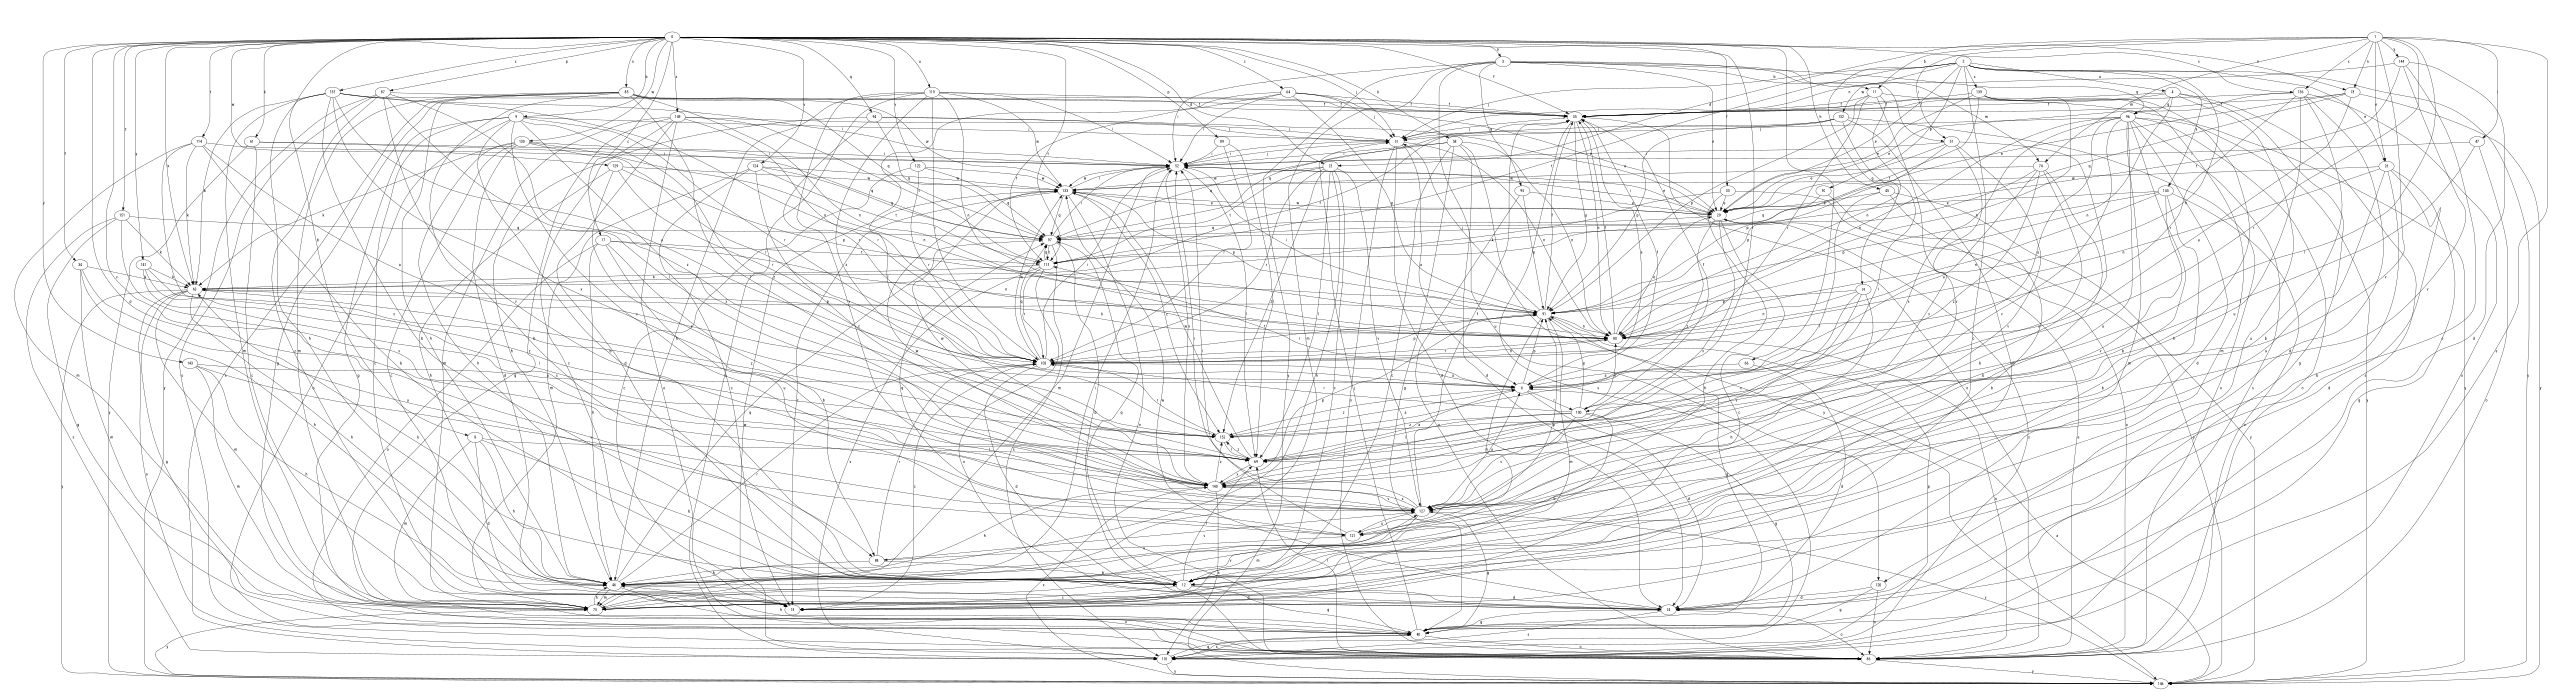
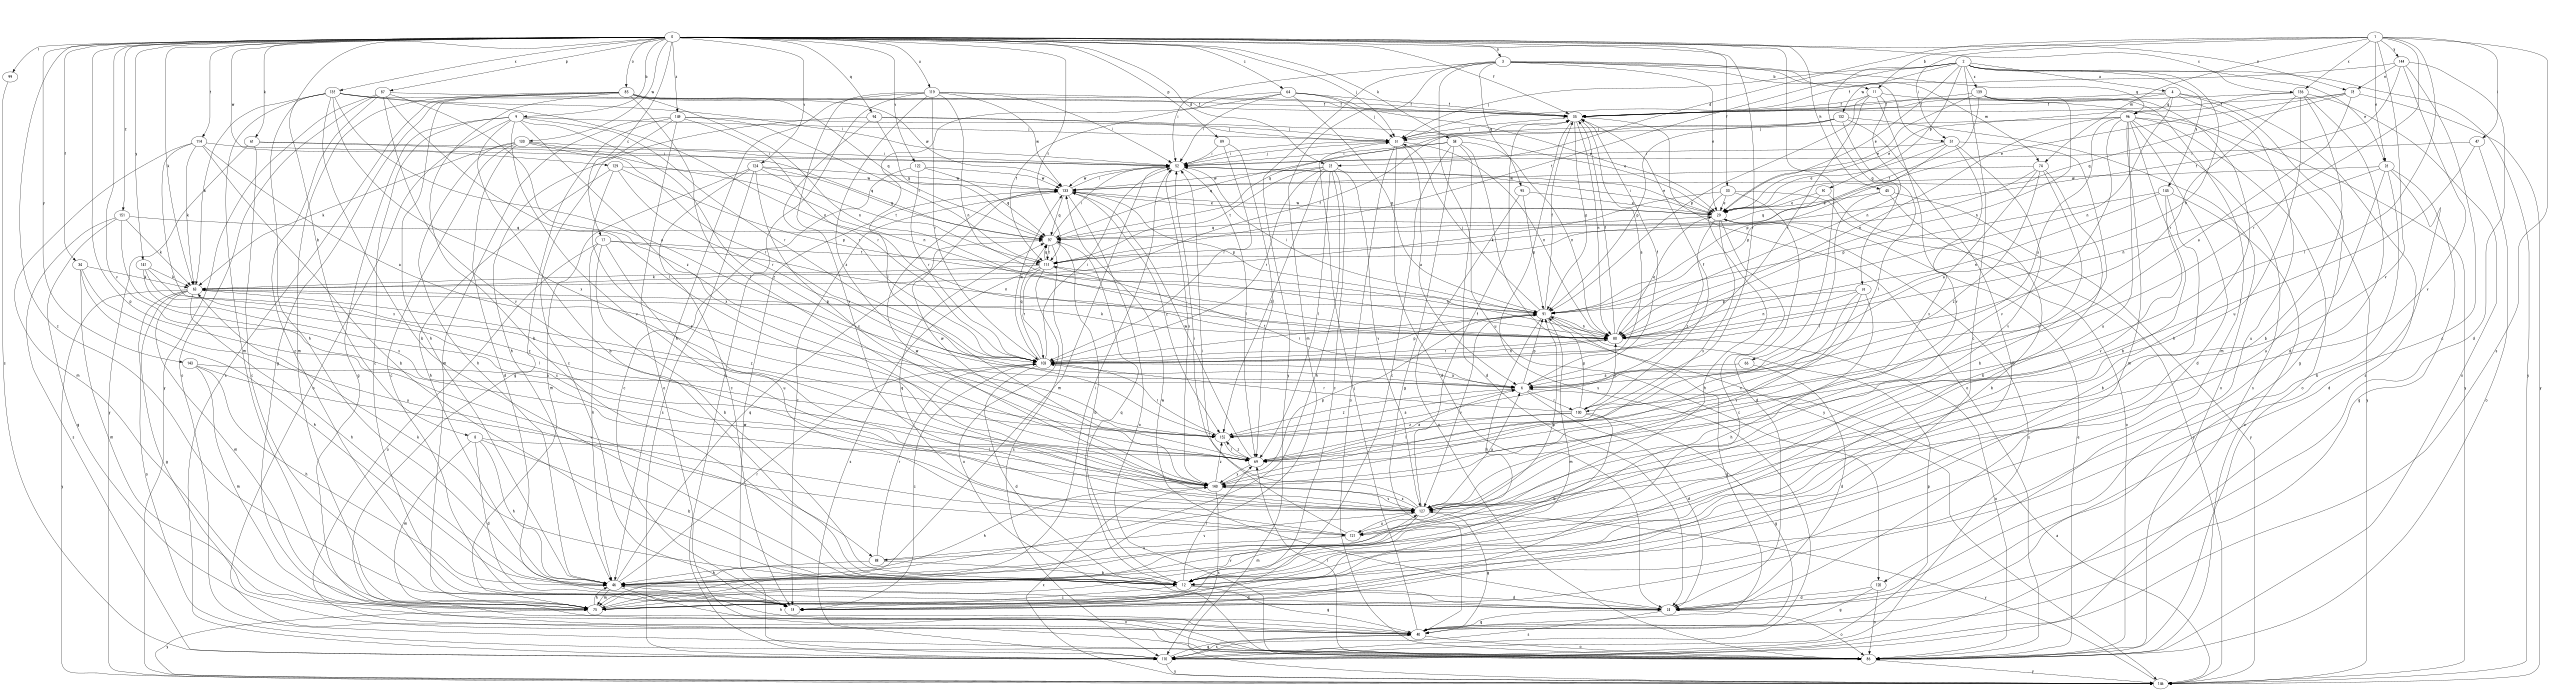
  strict digraph {
    fontname="Roboto Condensed"
    node [fontname="Roboto Condensed"]
    edge [fontname="Roboto Condensed"]
    0
    3
    8
    9
    17
    18
    23
    33
    34
    35
    45
    57
    58
    61
    63
    64
    66
    78
    85
    87
    88
    89
    94
+   99
    100
    114
    115
    119
    122
    124
    127
    129
    130
    135
    136
    141
    143
    149
    151
    11
    51
    74
    29
    146
    52
    75
    95
    96
    120
    69
    24
    12
    46
    40
    152
    86
    103
    140
    80
    121
    133
    110
    6
    91
    97
    1
    26
    47
    144
    2
    4
    38
    90
    132
    139
    145
    0 -> 3 [label=a]
    0 -> 8 [label=b]
    0 -> 9 [label=b]
    0 -> 17 [label=c]
+   0 -> 18 [label=c]
    0 -> 23 [label=d]
    0 -> 33 [label=f]
    0 -> 34 [label=f]
    0 -> 35 [label=f]
    0 -> 45 [label=h]
    0 -> 57 [label=j]
    0 -> 58 [label=k]
    0 -> 61 [label=k]
    0 -> 63 [label=k]
    0 -> 64 [label=c]
    0 -> 66 [label=l]
    0 -> 78 [label=n]
    0 -> 85 [label=o]
    0 -> 87 [label=p]
    0 -> 88 [label=p]
    0 -> 89 [label=p]
    0 -> 94 [label=q]
+   0 -> 99 [label=r]
    0 -> 100 [label=r]
    0 -> 114 [label=t]
    0 -> 115 [label=t]
    0 -> 119 [label=u]
    0 -> 122 [label=v]
    0 -> 124 [label=v]
    0 -> 127 [label=v]
    0 -> 129 [label=w]
    0 -> 130 [label=w]
    0 -> 135 [label=x]
    0 -> 136 [label=x]
    0 -> 141 [label=y]
    0 -> 143 [label=y]
    0 -> 149 [label=z]
    0 -> 151 [label=z]
    3 -> 11 [label=b]
    3 -> 51 [label=i]
    3 -> 74 [label=m]
    3 -> 29 [label=e]
    3 -> 146 [label=y]
    3 -> 52 [label=i]
    3 -> 75 [label=m]
    3 -> 95 [label=q]
    3 -> 96 [label=q]
    3 -> 120 [label=u]
    8 -> 75 [label=m]
    8 -> 69 [label=l]
    8 -> 24 [label=d]
    8 -> 12 [label=b]
    8 -> 46 [label=h]
    9 -> 18 [label=c]
    9 -> 57 [label=j]
    9 -> 127 [label=v]
    9 -> 12 [label=b]
    9 -> 40 [label=g]
    9 -> 152 [label=z]
    9 -> 86 [label=o]
    9 -> 103 [label=r]
    9 -> 140 [label=x]
    17 -> 115 [label=t]
-   17 -> 88 [label=b]
+   17 -> 12 [label=b]
    17 -> 46 [label=h]
    17 -> 86 [label=o]
    17 -> 80 [label=n]
    17 -> 121 [label=u]
    23 -> 18 [label=c]
    23 -> 115 [label=t]
    23 -> 127 [label=v]
    23 -> 69 [label=l]
    23 -> 46 [label=h]
    23 -> 152 [label=z]
    23 -> 103 [label=r]
    23 -> 133 [label=w]
    33 -> 63 [label=k]
    33 -> 29 [label=e]
    33 -> 146 [label=y]
-   149 -> 24 [label=d]
+   33 -> 24 [label=d]
    33 -> 46 [label=h]
    34 -> 63 [label=k]
    34 -> 75 [label=m]
    34 -> 46 [label=h]
    34 -> 121 [label=u]
    35 -> 57 [label=j]
    35 -> 86 [label=o]
    35 -> 80 [label=n]
    35 -> 110 [label=s]
    35 -> 6 [label=a]
    35 -> 91 [label=p]
    45 -> 29 [label=e]
    45 -> 146 [label=y]
    45 -> 69 [label=l]
    45 -> 86 [label=o]
    57 -> 52 [label=i]
    57 -> 24 [label=d]
    57 -> 86 [label=o]
    57 -> 80 [label=n]
    57 -> 6 [label=a]
    58 -> 18 [label=c]
    58 -> 146 [label=y]
    58 -> 52 [label=i]
    58 -> 24 [label=d]
    58 -> 40 [label=g]
    58 -> 80 [label=n]
    58 -> 97 [label=q]
    61 -> 18 [label=c]
    61 -> 146 [label=y]
    61 -> 52 [label=i]
    61 -> 97 [label=q]
    63 -> 35 [label=f]
    63 -> 146 [label=y]
    63 -> 75 [label=m]
    63 -> 46 [label=h]
    63 -> 40 [label=g]
    63 -> 152 [label=z]
    63 -> 86 [label=o]
    63 -> 91 [label=p]
    64 -> 35 [label=f]
    64 -> 57 [label=j]
    64 -> 115 [label=t]
    64 -> 29 [label=e]
    64 -> 52 [label=i]
    64 -> 69 [label=l]
    64 -> 91 [label=p]
    66 -> 24 [label=d]
    66 -> 6 [label=a]
    78 -> 35 [label=f]
    78 -> 29 [label=e]
    78 -> 146 [label=y]
    78 -> 6 [label=a]
    78 -> 97 [label=q]
    85 -> 35 [label=f]
    85 -> 75 [label=m]
    85 -> 69 [label=l]
    85 -> 12 [label=b]
    85 -> 46 [label=h]
    85 -> 40 [label=g]
    85 -> 80 [label=n]
    85 -> 133 [label=w]
    85 -> 110 [label=s]
    85 -> 97 [label=q]
    87 -> 18 [label=c]
    87 -> 35 [label=f]
    87 -> 127 [label=v]
    87 -> 146 [label=y]
    87 -> 69 [label=l]
    87 -> 152 [label=z]
    87 -> 86 [label=o]
    88 -> 127 [label=v]
    88 -> 12 [label=b]
    88 -> 46 [label=h]
    88 -> 103 [label=r]
    89 -> 52 [label=i]
    89 -> 69 [label=l]
    89 -> 103 [label=r]
    94 -> 57 [label=j]
    94 -> 29 [label=e]
    94 -> 46 [label=h]
    94 -> 103 [label=r]
    94 -> 97 [label=q]
+   99 -> 110 [label=s]
    100 -> 35 [label=f]
-   100 -> 127 [label=v]
+   91 -> 127 [label=v]
    100 -> 69 [label=l]
    100 -> 12 [label=b]
    100 -> 40 [label=g]
    100 -> 152 [label=z]
    100 -> 103 [label=r]
    100 -> 80 [label=n]
    100 -> 91 [label=p]
    114 -> 63 [label=k]
    114 -> 52 [label=i]
    114 -> 75 [label=m]
    114 -> 12 [label=b]
    114 -> 140 [label=x]
    114 -> 6 [label=a]
    115 -> 63 [label=k]
    115 -> 86 [label=o]
    115 -> 103 [label=r]
+   115 -> 80 [label=n]
    115 -> 110 [label=s]
    115 -> 97 [label=q]
    119 -> 35 [label=f]
    119 -> 127 [label=v]
    119 -> 52 [label=i]
    119 -> 46 [label=h]
    119 -> 152 [label=z]
    119 -> 103 [label=r]
    119 -> 80 [label=n]
    119 -> 133 [label=w]
    119 -> 110 [label=s]
    122 -> 18 [label=c]
    122 -> 103 [label=r]
    122 -> 133 [label=w]
    122 -> 97 [label=q]
    124 -> 18 [label=c]
    124 -> 115 [label=t]
    124 -> 75 [label=m]
    124 -> 140 [label=x]
    124 -> 133 [label=w]
+   124 -> 110 [label=s]
    124 -> 97 [label=q]
    127 -> 35 [label=f]
    127 -> 52 [label=i]
    127 -> 75 [label=m]
    127 -> 40 [label=g]
    127 -> 140 [label=x]
    127 -> 121 [label=u]
    127 -> 133 [label=w]
    127 -> 6 [label=a]
    129 -> 46 [label=h]
    129 -> 103 [label=r]
    129 -> 140 [label=x]
    129 -> 133 [label=w]
    129 -> 91 [label=p]
    130 -> 18 [label=c]
    130 -> 63 [label=k]
    130 -> 52 [label=i]
    130 -> 24 [label=d]
    130 -> 46 [label=h]
    130 -> 103 [label=r]
    130 -> 80 [label=n]
    135 -> 35 [label=f]
    135 -> 63 [label=k]
    135 -> 52 [label=i]
    135 -> 75 [label=m]
    135 -> 12 [label=b]
    135 -> 46 [label=h]
    135 -> 140 [label=x]
    135 -> 80 [label=n]
    135 -> 6 [label=a]
    136 -> 35 [label=f]
    136 -> 29 [label=e]
    136 -> 24 [label=d]
    136 -> 12 [label=b]
    136 -> 86 [label=o]
    136 -> 103 [label=r]
    136 -> 121 [label=u]
    141 -> 63 [label=k]
    141 -> 69 [label=l]
    141 -> 152 [label=z]
    141 -> 140 [label=x]
    143 -> 127 [label=v]
    143 -> 75 [label=m]
    143 -> 46 [label=h]
    143 -> 6 [label=a]
    149 -> 18 [label=c]
    149 -> 57 [label=j]
    149 -> 115 [label=t]
    149 -> 75 [label=m]
    149 -> 40 [label=g]
    149 -> 86 [label=o]
    149 -> 103 [label=r]
    151 -> 63 [label=k]
    151 -> 40 [label=g]
    151 -> 140 [label=x]
    151 -> 110 [label=s]
    151 -> 97 [label=q]
    11 -> 35 [label=f]
    11 -> 127 [label=v]
    11 -> 146 [label=y]
    11 -> 103 [label=r]
    11 -> 80 [label=n]
    11 -> 91 [label=p]
    51 -> 127 [label=v]
    51 -> 29 [label=e]
    51 -> 52 [label=i]
    51 -> 12 [label=b]
    51 -> 140 [label=x]
    51 -> 91 [label=p]
    74 -> 12 [label=b]
    74 -> 152 [label=z]
    74 -> 140 [label=x]
    74 -> 133 [label=w]
    74 -> 6 [label=a]
    74 -> 91 [label=p]
    29 -> 18 [label=c]
    29 -> 52 [label=i]
    29 -> 152 [label=z]
    29 -> 140 [label=x]
    29 -> 133 [label=w]
    29 -> 110 [label=s]
    29 -> 97 [label=q]
    146 -> 127 [label=v]
    146 -> 140 [label=x]
    146 -> 6 [label=a]
    52 -> 57 [label=j]
    52 -> 29 [label=e]
    52 -> 75 [label=m]
    52 -> 69 [label=l]
    52 -> 140 [label=x]
    52 -> 133 [label=w]
    75 -> 127 [label=v]
    75 -> 146 [label=y]
    75 -> 52 [label=i]
    75 -> 46 [label=h]
    95 -> 29 [label=e]
    95 -> 86 [label=o]
    95 -> 91 [label=p]
    96 -> 57 [label=j]
    96 -> 127 [label=v]
    96 -> 146 [label=y]
    96 -> 75 [label=m]
    96 -> 24 [label=d]
    96 -> 12 [label=b]
    96 -> 86 [label=o]
-   96 -> 140 [label=x]
    96 -> 80 [label=n]
    96 -> 121 [label=u]
    96 -> 110 [label=s]
    96 -> 6 [label=a]
    120 -> 24 [label=d]
    120 -> 40 [label=g]
    120 -> 86 [label=o]
    69 -> 152 [label=z]
    69 -> 140 [label=x]
    69 -> 133 [label=w]
    69 -> 6 [label=a]
    24 -> 40 [label=g]
    24 -> 86 [label=o]
    24 -> 133 [label=w]
    24 -> 110 [label=s]
    12 -> 18 [label=c]
    12 -> 63 [label=k]
    12 -> 69 [label=l]
    12 -> 24 [label=d]
    12 -> 40 [label=g]
    12 -> 97 [label=q]
    46 -> 75 [label=m]
    46 -> 24 [label=d]
    46 -> 86 [label=o]
    46 -> 103 [label=r]
    46 -> 97 [label=q]
    40 -> 57 [label=j]
    40 -> 46 [label=h]
    40 -> 86 [label=o]
    40 -> 110 [label=s]
    152 -> 69 [label=l]
    152 -> 103 [label=r]
    152 -> 6 [label=a]
    86 -> 29 [label=e]
    86 -> 146 [label=y]
    86 -> 69 [label=l]
    103 -> 18 [label=c]
    103 -> 52 [label=i]
    103 -> 24 [label=d]
    103 -> 80 [label=n]
    103 -> 133 [label=w]
    103 -> 6 [label=a]
    103 -> 91 [label=p]
    103 -> 97 [label=q]
    140 -> 127 [label=v]
    140 -> 46 [label=h]
    140 -> 152 [label=z]
    140 -> 133 [label=w]
    140 -> 110 [label=s]
    140 -> 91 [label=p]
    80 -> 35 [label=f]
    80 -> 63 [label=k]
    80 -> 29 [label=e]
    80 -> 86 [label=o]
    80 -> 103 [label=r]
    121 -> 88 [label=u]
    121 -> 52 [label=i]
    121 -> 91 [label=p]
    121 -> 97 [label=q]
    133 -> 18 [label=c]
    133 -> 29 [label=e]
    133 -> 52 [label=i]
    133 -> 152 [label=z]
    133 -> 86 [label=o]
    133 -> 91 [label=p]
    133 -> 97 [label=q]
    110 -> 146 [label=y]
    110 -> 40 [label=g]
    110 -> 133 [label=w]
    110 -> 91 [label=p]
    6 -> 35 [label=f]
    6 -> 100 [label=r]
    6 -> 115 [label=t]
    6 -> 24 [label=d]
    6 -> 152 [label=z]
    6 -> 91 [label=p]
    91 -> 35 [label=f]
    91 -> 57 [label=j]
    91 -> 52 [label=i]
    91 -> 75 [label=m]
    91 -> 46 [label=h]
    91 -> 40 [label=g]
    91 -> 103 [label=r]
    91 -> 80 [label=n]
    97 -> 115 [label=t]
    97 -> 52 [label=i]
    97 -> 12 [label=b]
    97 -> 110 [label=s]
    1 -> 23 [label=d]
-   1 -> 78 [label=n]
+   144 -> 78 [label=n]
    1 -> 100 [label=r]
    1 -> 127 [label=v]
    1 -> 136 [label=x]
    1 -> 11 [label=b]
    1 -> 51 [label=i]
    1 -> 74 [label=m]
    1 -> 69 [label=l]
    1 -> 110 [label=s]
    1 -> 26 [label=e]
    1 -> 47 [label=i]
    1 -> 144 [label=y]
    26 -> 24 [label=d]
    26 -> 12 [label=b]
    26 -> 40 [label=g]
    26 -> 80 [label=n]
    26 -> 121 [label=u]
    26 -> 133 [label=w]
    47 -> 52 [label=i]
    47 -> 69 [label=l]
    47 -> 86 [label=o]
    144 -> 18 [label=c]
-   144 -> 35 [label=n]
+   144 -> 35 [label=f]
    144 -> 115 [label=t]
    144 -> 127 [label=v]
    144 -> 24 [label=d]
    2 -> 18 [label=c]
    2 -> 57 [label=j]
    2 -> 115 [label=t]
    2 -> 29 [label=e]
    2 -> 146 [label=y]
    2 -> 80 [label=n]
    2 -> 26 [label=e]
    2 -> 4 [label=a]
    2 -> 38 [label=g]
    2 -> 90 [label=p]
    2 -> 132 [label=w]
    2 -> 139 [label=x]
    2 -> 145 [label=y]
    4 -> 35 [label=f]
    4 -> 57 [label=j]
    4 -> 96 [label=q]
    4 -> 120 [label=u]
    4 -> 40 [label=g]
    4 -> 80 [label=n]
    4 -> 110 [label=s]
    38 -> 127 [label=v]
    38 -> 46 [label=h]
    38 -> 140 [label=x]
    38 -> 80 [label=n]
    38 -> 91 [label=p]
-   145 -> 29 [label=e]
+   90 -> 29 [label=e]
    90 -> 12 [label=b]
    90 -> 97 [label=q]
    132 -> 57 [label=j]
    132 -> 75 [label=m]
    132 -> 69 [label=l]
    132 -> 86 [label=o]
    132 -> 91 [label=p]
    132 -> 97 [label=q]
    139 -> 35 [label=f]
    139 -> 115 [label=t]
    139 -> 29 [label=e]
    139 -> 75 [label=m]
    139 -> 46 [label=h]
    139 -> 80 [label=n]
    145 -> 127 [label=v]
    145 -> 12 [label=b]
    145 -> 86 [label=o]
    145 -> 80 [label=n]
    145 -> 91 [label=p]
  }
